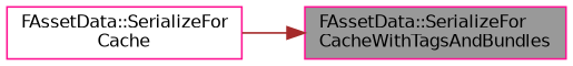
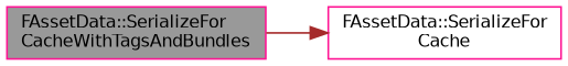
  digraph {
    rankdir=RL
    node [color=deeppink fontname=Helvetica fontsize=10 shape=box style=filled]
    n1 [fillcolor=grey60 fontcolor=black height=0.2 label="FAssetData::SerializeFor\lCacheWithTagsAndBundles" width=0.4]
    n2 [fillcolor=white height=0.2 label="FAssetData::SerializeFor\lCache" width=0.4]
-   n1 -> n2 [color=brown dir=back fontname=Helvetica fontsize=10 labelfontname=Helvetica labelfontsize=10 style=solid]
+   n2 -> n1 [color=brown dir=back fontname=Helvetica fontsize=10 labelfontname=Helvetica labelfontsize=10 style=solid]
  }
